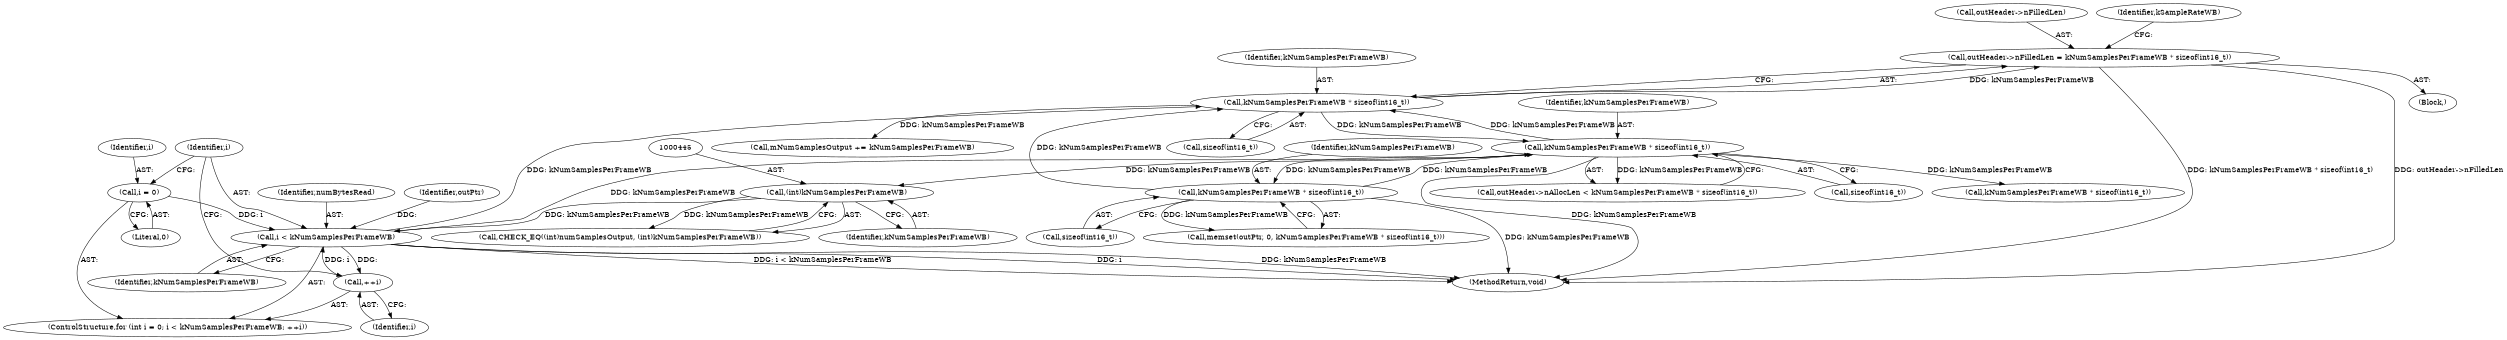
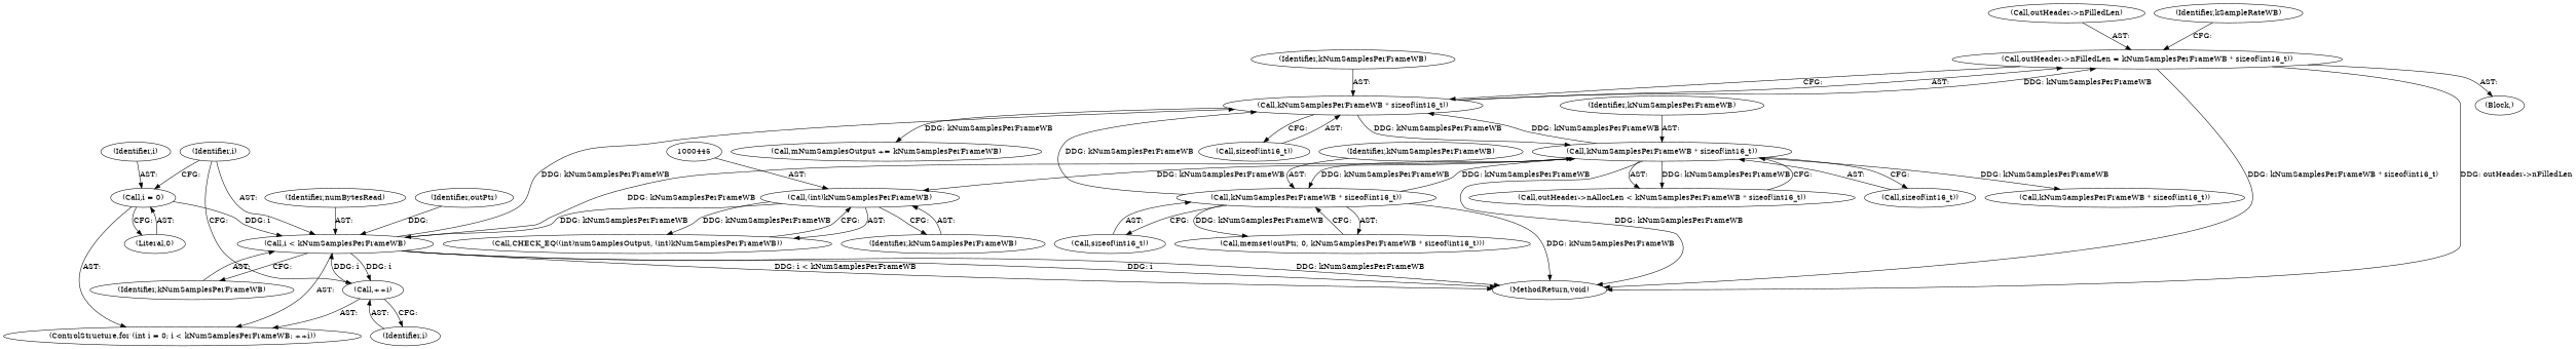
  digraph {
    n1 [label="(Call,outHeader->nFilledLen = kNumSamplesPerFrameWB * sizeof(int16_t))"]
    n2 [label="(Call,kNumSamplesPerFrameWB * sizeof(int16_t))"]
    n3 [label="(MethodReturn,void)"]
    n4 [label="(Block,)"]
    n5 [label="(Call,kNumSamplesPerFrameWB * sizeof(int16_t))"]
    n6 [label="(Call,sizeof(int16_t))"]
    n7 [label="(Call,mNumSamplesOutput += kNumSamplesPerFrameWB)"]
    n8 [label="(Call,kNumSamplesPerFrameWB * sizeof(int16_t))"]
    n9 [label="(Call,(int)kNumSamplesPerFrameWB)"]
    n10 [label="(Call,outHeader->nAllocLen < kNumSamplesPerFrameWB * sizeof(int16_t))"]
    n11 [label="(Call,sizeof(int16_t))"]
    n12 [label="(Call,kNumSamplesPerFrameWB * sizeof(int16_t))"]
    n13 [label="(Call,sizeof(int16_t))"]
    n14 [label="(Call,memset(outPtr, 0, kNumSamplesPerFrameWB * sizeof(int16_t)))"]
    n15 [label="(Call,i < kNumSamplesPerFrameWB)"]
    n16 [label="(Call,CHECK_EQ((int)numSamplesOutput, (int)kNumSamplesPerFrameWB))"]
    n17 [label="(Identifier,kNumSamplesPerFrameWB)"]
    n18 [label="(Call,++i)"]
    n19 [label="(Identifier,kNumSamplesPerFrameWB)"]
    n20 [label="(ControlStructure,for (int i = 0; i < kNumSamplesPerFrameWB; ++i))"]
    n21 [label="(Identifier,i)"]
    n22 [label="(Call,i = 0)"]
    n23 [label="(Literal,0)"]
    n24 [label="(Identifier,numBytesRead)"]
    n25 [label="(Call,outHeader->nFilledLen)"]
    n26 [label="(Identifier,kNumSamplesPerFrameWB)"]
    n27 [label="(Identifier,i)"]
    n28 [label="(Identifier,kNumSamplesPerFrameWB)"]
    n29 [label="(Identifier,outPtr)"]
    n30 [label="(Identifier,i)"]
    n31 [label="(Identifier,kNumSamplesPerFrameWB)"]
    n32 [label="(Identifier,kSampleRateWB)"]
    1000445
    n1 -> n2 [label="CFG: "]
    n1 -> n3 [label="DDG: kNumSamplesPerFrameWB * sizeof(int16_t)"]
    n1 -> n3 [label="DDG: outHeader->nFilledLen"]
    n1 -> n4 [label="AST: "]
    n2 -> n1 [label="AST: "]
    n2 -> n1 [label="DDG: kNumSamplesPerFrameWB"]
    n2 -> n5 [label="DDG: kNumSamplesPerFrameWB"]
    n2 -> n6 [label="CFG: "]
    n2 -> n7 [label="DDG: kNumSamplesPerFrameWB"]
    n5 -> n2 [label="DDG: kNumSamplesPerFrameWB"]
    n5 -> n3 [label="DDG: kNumSamplesPerFrameWB"]
    n5 -> n8 [label="DDG: kNumSamplesPerFrameWB"]
    n5 -> n9 [label="DDG: kNumSamplesPerFrameWB"]
    n5 -> n10 [label="AST: "]
    n5 -> n10 [label="DDG: kNumSamplesPerFrameWB"]
    n5 -> n11 [label="CFG: "]
    n5 -> n12 [label="DDG: kNumSamplesPerFrameWB"]
    n6 -> n2 [label="AST: "]
    n8 -> n2 [label="DDG: kNumSamplesPerFrameWB"]
    n8 -> n3 [label="DDG: kNumSamplesPerFrameWB"]
    n8 -> n5 [label="DDG: kNumSamplesPerFrameWB"]
    n8 -> n13 [label="CFG: "]
    n8 -> n14 [label="AST: "]
    n8 -> n14 [label="DDG: kNumSamplesPerFrameWB"]
    n9 -> n15 [label="DDG: kNumSamplesPerFrameWB"]
    n9 -> n16 [label="AST: "]
    n9 -> n16 [label="DDG: kNumSamplesPerFrameWB"]
    n9 -> n17 [label="CFG: "]
    n10 -> n5 [label="CFG: "]
    n11 -> n5 [label="AST: "]
    n13 -> n8 [label="AST: "]
    n14 -> n8 [label="CFG: "]
    n15 -> n2 [label="DDG: kNumSamplesPerFrameWB"]
    n15 -> n3 [label="DDG: i < kNumSamplesPerFrameWB"]
    n15 -> n3 [label="DDG: i"]
    n15 -> n3 [label="DDG: kNumSamplesPerFrameWB"]
    n15 -> n5 [label="DDG: kNumSamplesPerFrameWB"]
-   n15 -> n18 [label="DDG: "]
+   n15 -> n18 [label="DDG: i"]
    n15 -> n19 [label="CFG: "]
    n15 -> n20 [label="AST: "]
    n16 -> n9 [label="CFG: "]
    n17 -> n9 [label="AST: "]
    n18 -> n15 [label="DDG: i"]
    n18 -> n20 [label="AST: "]
    n18 -> n21 [label="CFG: "]
    n19 -> n15 [label="AST: "]
    n21 -> n18 [label="AST: "]
    n22 -> n15 [label="DDG: i"]
    n22 -> n20 [label="AST: "]
    n22 -> n23 [label="CFG: "]
    n23 -> n22 [label="AST: "]
    n24 -> n15 [label="AST: "]
    n25 -> n1 [label="AST: "]
    n26 -> n5 [label="AST: "]
    n27 -> n15 [label="AST: "]
    n27 -> n18 [label="CFG: "]
    n27 -> n22 [label="CFG: "]
    n28 -> n8 [label="AST: "]
    n29 -> n15 [label="DDG: "]
    n30 -> n22 [label="AST: "]
    n31 -> n2 [label="AST: "]
    n32 -> n1 [label="CFG: "]
    1000445 -> n9 [label="AST: "]
  }
